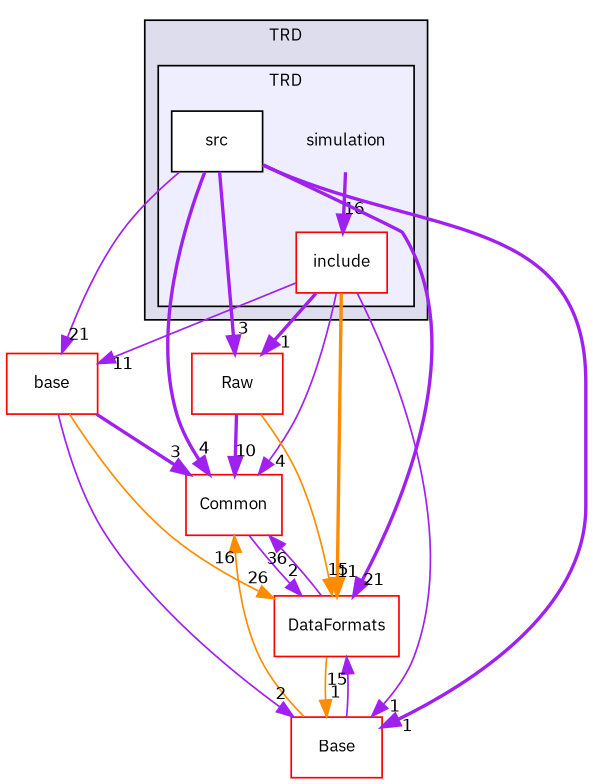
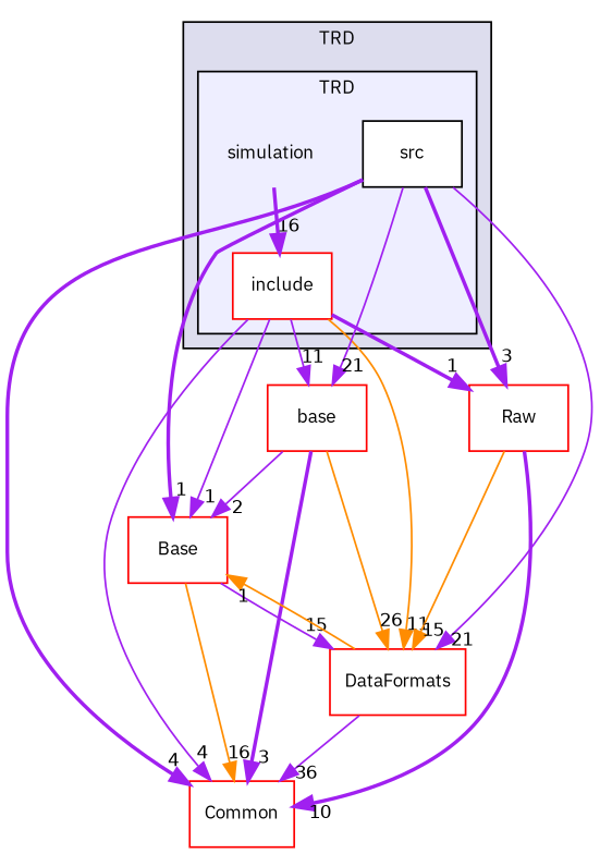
  digraph {
    compound=true
    fontname="IBM Plex Sans"
    node [fontname="IBM Plex Sans" fontsize=10 shape=box color=red]
    edge [color=purple fontname="IBM Plex Sans" headlabel=1 labeldistance=1.5 labelfontname=Helvetica labelfontsize=10 style=solid]
    n1 [label=simulation shape=plaintext color=""]
    n2 [fillcolor=white label=include style=filled]
    n3 [color=black fillcolor=white label=src style=filled]
    n4 [label=Common]
    n5 [label=Base]
    n6 [label=base]
    n7 [label=Raw]
    n8 [label=DataFormats]
    subgraph cluster_1 {
      bgcolor="#ddddee"
      fontsize=10
      label=TRD
      pencolor=black
      subgraph cluster_2 {
        bgcolor="#eeeeff"
        fontsize=10
        label=TRD
        pencolor=black
        n1
        n2
        n3
      }
    }
    n1 -> n2 [headlabel=16 style=bold]
    n2 -> n4 [headlabel=4]
    n2 -> n5
    n2 -> n6 [headlabel=11]
    n2 -> n7 [style=bold]
-   n2 -> n8 [color=darkorange headlabel=11 style=bold]
+   n2 -> n8 [color=darkorange headlabel=11]
    n3 -> n4 [headlabel=4 style=bold]
    n3 -> n5 [style=bold]
    n3 -> n6 [headlabel=21]
    n3 -> n7 [headlabel=3 style=bold]
-   n3 -> n8 [headlabel=21 style=bold]
-   n4 -> n8 [headlabel=2]
+   n3 -> n8 [headlabel=21]
    n5 -> n4 [color=darkorange headlabel=16]
    n5 -> n8 [headlabel=15]
    n6 -> n4 [headlabel=3 style=bold]
    n6 -> n5 [headlabel=2]
    n6 -> n8 [color=darkorange headlabel=26]
    n7 -> n4 [headlabel=10 style=bold]
    n7 -> n8 [color=darkorange headlabel=15]
    n8 -> n4 [headlabel=36]
    n8 -> n5 [color=darkorange]
  }
